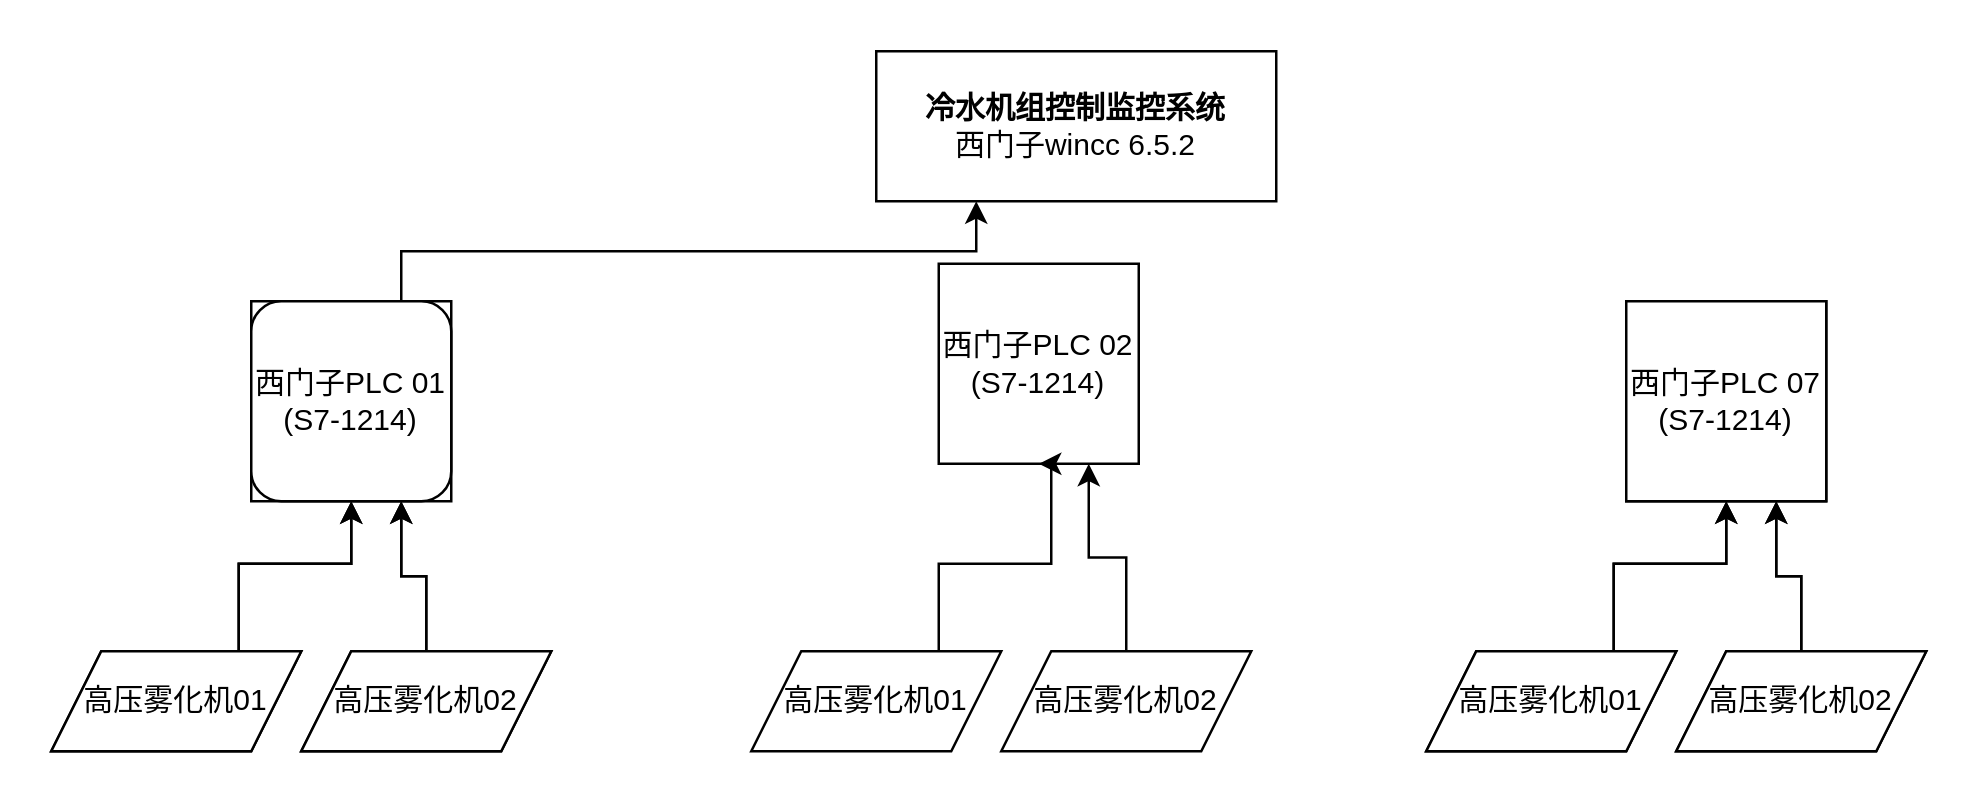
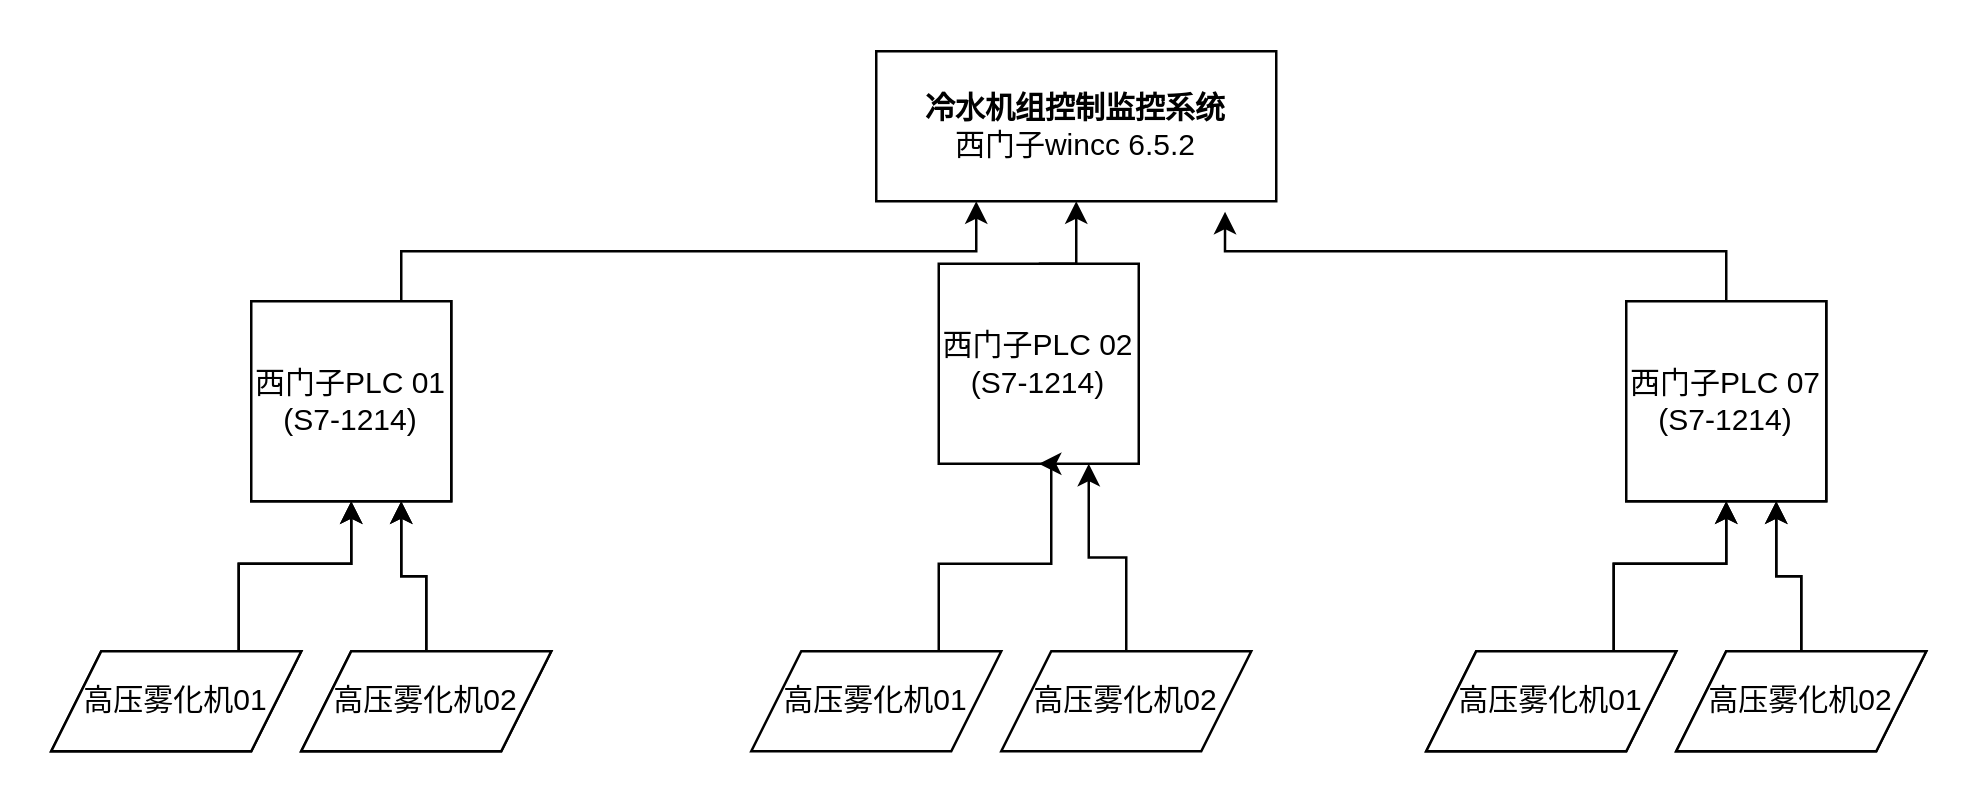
  <mxCell id="0" />
  <mxCell id="1" parent="0" />
  <mxCell id="2" value="&lt;b&gt;冷水机组控制监控系统&lt;/b&gt;&lt;br&gt;西门子wincc 6.5.2" style="rounded=0;whiteSpace=wrap;html=1;" vertex="1" parent="1"><mxGeometry x="350" y="20" width="160" height="60" as="geometry" /></mxCell>
  <mxCell id="3" style="edgeStyle=orthogonalEdgeStyle;rounded=0;orthogonalLoop=1;jettySize=auto;html=1;exitX=1;exitY=0;exitDx=0;exitDy=0;entryX=0.25;entryY=1;entryDx=0;entryDy=0;" edge="1" parent="1" source="4" target="2"><mxGeometry relative="1" as="geometry"><Array as="points"><mxPoint x="160" y="120" /><mxPoint x="160" y="100" /><mxPoint x="390" y="100" /></Array></mxGeometry></mxCell>
  <mxCell id="4" value="西门子PLC 01&lt;br&gt;S7-1214" style="whiteSpace=wrap;html=1;aspect=fixed;" vertex="1" parent="1"><mxGeometry x="100" y="120" width="80" height="80" as="geometry" /></mxCell>
  <mxCell id="5" style="edgeStyle=orthogonalEdgeStyle;rounded=0;orthogonalLoop=1;jettySize=auto;html=1;exitX=0.75;exitY=0;exitDx=0;exitDy=0;entryX=0.5;entryY=1;entryDx=0;entryDy=0;" edge="1" parent="1" source="6" target="4"><mxGeometry relative="1" as="geometry"><Array as="points"><mxPoint x="95" y="225" /><mxPoint x="140" y="225" /></Array></mxGeometry></mxCell>
  <mxCell id="6" value="高压雾化机01" style="shape=parallelogram;perimeter=parallelogramPerimeter;whiteSpace=wrap;html=1;fixedSize=1;" vertex="1" parent="1"><mxGeometry x="20" y="260" width="100" height="40" as="geometry" /></mxCell>
  <mxCell id="7" style="edgeStyle=orthogonalEdgeStyle;rounded=0;orthogonalLoop=1;jettySize=auto;html=1;exitX=0.5;exitY=0;exitDx=0;exitDy=0;entryX=0.75;entryY=1;entryDx=0;entryDy=0;" edge="1" parent="1" source="8" target="4"><mxGeometry relative="1" as="geometry" /></mxCell>
  <mxCell id="8" value="高压雾化机02" style="shape=parallelogram;perimeter=parallelogramPerimeter;whiteSpace=wrap;html=1;fixedSize=1;" vertex="1" parent="1"><mxGeometry x="120" y="260" width="100" height="40" as="geometry" /></mxCell>
+ <mxCell id="9" style="edgeStyle=orthogonalEdgeStyle;rounded=0;orthogonalLoop=1;jettySize=auto;html=1;exitX=0.5;exitY=0;exitDx=0;exitDy=0;entryX=0.5;entryY=1;entryDx=0;entryDy=0;" edge="1" parent="1" source="10" target="2"><mxGeometry relative="1" as="geometry" /></mxCell>
  <mxCell id="10" value="西门子PLC 02&lt;br&gt;(S7-1214)" style="whiteSpace=wrap;html=1;aspect=fixed;" vertex="1" parent="1"><mxGeometry x="375" y="105" width="80" height="80" as="geometry" /></mxCell>
  <mxCell id="11" style="edgeStyle=orthogonalEdgeStyle;rounded=0;orthogonalLoop=1;jettySize=auto;html=1;exitX=0.75;exitY=0;exitDx=0;exitDy=0;entryX=0.5;entryY=1;entryDx=0;entryDy=0;" edge="1" parent="1" source="12" target="10"><mxGeometry relative="1" as="geometry"><Array as="points"><mxPoint x="375" y="225" /><mxPoint x="420" y="225" /></Array></mxGeometry></mxCell>
  <mxCell id="12" value="高压雾化机01" style="shape=parallelogram;perimeter=parallelogramPerimeter;whiteSpace=wrap;html=1;fixedSize=1;" vertex="1" parent="1"><mxGeometry x="300" y="260" width="100" height="40" as="geometry" /></mxCell>
  <mxCell id="13" style="edgeStyle=orthogonalEdgeStyle;rounded=0;orthogonalLoop=1;jettySize=auto;html=1;exitX=0.5;exitY=0;exitDx=0;exitDy=0;entryX=0.75;entryY=1;entryDx=0;entryDy=0;" edge="1" parent="1" source="14" target="10"><mxGeometry relative="1" as="geometry" /></mxCell>
  <mxCell id="14" value="高压雾化机02" style="shape=parallelogram;perimeter=parallelogramPerimeter;whiteSpace=wrap;html=1;fixedSize=1;" vertex="1" parent="1"><mxGeometry x="400" y="260" width="100" height="40" as="geometry" /></mxCell>
- <mxCell id="15" value="西门子PLC 01&lt;br&gt;(S7-1214)" style="whiteSpace=wrap;html=1;aspect=fixed;rounded=1;" vertex="1" parent="1"><mxGeometry x="100" y="120" width="80" height="80" as="geometry" /></mxCell>
+ <mxCell id="15" value="西门子PLC 01&lt;br&gt;(S7-1214)" style="whiteSpace=wrap;html=1;aspect=fixed;" vertex="1" parent="1"><mxGeometry x="100" y="120" width="80" height="80" as="geometry" /></mxCell>
  <mxCell id="16" style="edgeStyle=orthogonalEdgeStyle;rounded=0;orthogonalLoop=1;jettySize=auto;html=1;exitX=0.75;exitY=0;exitDx=0;exitDy=0;entryX=0.5;entryY=1;entryDx=0;entryDy=0;" edge="1" parent="1" source="17" target="15"><mxGeometry relative="1" as="geometry"><Array as="points"><mxPoint x="95" y="225" /><mxPoint x="140" y="225" /></Array></mxGeometry></mxCell>
  <mxCell id="17" value="高压雾化机01" style="shape=parallelogram;perimeter=parallelogramPerimeter;whiteSpace=wrap;html=1;fixedSize=1;" vertex="1" parent="1"><mxGeometry x="20" y="260" width="100" height="40" as="geometry" /></mxCell>
  <mxCell id="18" style="edgeStyle=orthogonalEdgeStyle;rounded=0;orthogonalLoop=1;jettySize=auto;html=1;exitX=0.5;exitY=0;exitDx=0;exitDy=0;entryX=0.75;entryY=1;entryDx=0;entryDy=0;" edge="1" parent="1" source="19" target="15"><mxGeometry relative="1" as="geometry" /></mxCell>
  <mxCell id="19" value="高压雾化机02" style="shape=parallelogram;perimeter=parallelogramPerimeter;whiteSpace=wrap;html=1;fixedSize=1;" vertex="1" parent="1"><mxGeometry x="120" y="260" width="100" height="40" as="geometry" /></mxCell>
  <mxCell id="20" value="西门子PLC 01&lt;br&gt;S7-1214" style="whiteSpace=wrap;html=1;aspect=fixed;" vertex="1" parent="1"><mxGeometry x="650" y="120" width="80" height="80" as="geometry" /></mxCell>
  <mxCell id="21" style="edgeStyle=orthogonalEdgeStyle;rounded=0;orthogonalLoop=1;jettySize=auto;html=1;exitX=0.75;exitY=0;exitDx=0;exitDy=0;entryX=0.5;entryY=1;entryDx=0;entryDy=0;" edge="1" parent="1" source="22" target="20"><mxGeometry relative="1" as="geometry"><Array as="points"><mxPoint x="645" y="225" /><mxPoint x="690" y="225" /></Array></mxGeometry></mxCell>
  <mxCell id="22" value="高压雾化机01" style="shape=parallelogram;perimeter=parallelogramPerimeter;whiteSpace=wrap;html=1;fixedSize=1;" vertex="1" parent="1"><mxGeometry x="570" y="260" width="100" height="40" as="geometry" /></mxCell>
  <mxCell id="23" style="edgeStyle=orthogonalEdgeStyle;rounded=0;orthogonalLoop=1;jettySize=auto;html=1;exitX=0.5;exitY=0;exitDx=0;exitDy=0;entryX=0.75;entryY=1;entryDx=0;entryDy=0;" edge="1" parent="1" source="24" target="20"><mxGeometry relative="1" as="geometry" /></mxCell>
  <mxCell id="24" value="高压雾化机02" style="shape=parallelogram;perimeter=parallelogramPerimeter;whiteSpace=wrap;html=1;fixedSize=1;" vertex="1" parent="1"><mxGeometry x="670" y="260" width="100" height="40" as="geometry" /></mxCell>
+ <mxCell id="25" style="edgeStyle=orthogonalEdgeStyle;rounded=0;orthogonalLoop=1;jettySize=auto;html=1;exitX=0.5;exitY=0;exitDx=0;exitDy=0;entryX=0.872;entryY=1.07;entryDx=0;entryDy=0;entryPerimeter=0;" edge="1" parent="1" source="26" target="2"><mxGeometry relative="1" as="geometry" /></mxCell>
  <mxCell id="26" value="西门子PLC 07&lt;br&gt;(S7-1214)" style="whiteSpace=wrap;html=1;aspect=fixed;" vertex="1" parent="1"><mxGeometry x="650" y="120" width="80" height="80" as="geometry" /></mxCell>
  <mxCell id="27" style="edgeStyle=orthogonalEdgeStyle;rounded=0;orthogonalLoop=1;jettySize=auto;html=1;exitX=0.75;exitY=0;exitDx=0;exitDy=0;entryX=0.5;entryY=1;entryDx=0;entryDy=0;" edge="1" parent="1" source="28" target="26"><mxGeometry relative="1" as="geometry"><Array as="points"><mxPoint x="645" y="225" /><mxPoint x="690" y="225" /></Array></mxGeometry></mxCell>
  <mxCell id="28" value="高压雾化机01" style="shape=parallelogram;perimeter=parallelogramPerimeter;whiteSpace=wrap;html=1;fixedSize=1;" vertex="1" parent="1"><mxGeometry x="570" y="260" width="100" height="40" as="geometry" /></mxCell>
  <mxCell id="29" style="edgeStyle=orthogonalEdgeStyle;rounded=0;orthogonalLoop=1;jettySize=auto;html=1;exitX=0.5;exitY=0;exitDx=0;exitDy=0;entryX=0.75;entryY=1;entryDx=0;entryDy=0;" edge="1" parent="1" source="30" target="26"><mxGeometry relative="1" as="geometry" /></mxCell>
  <mxCell id="30" value="高压雾化机02" style="shape=parallelogram;perimeter=parallelogramPerimeter;whiteSpace=wrap;html=1;fixedSize=1;" vertex="1" parent="1"><mxGeometry x="670" y="260" width="100" height="40" as="geometry" /></mxCell>
